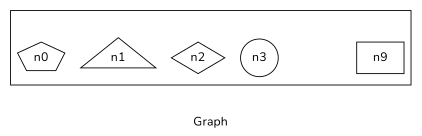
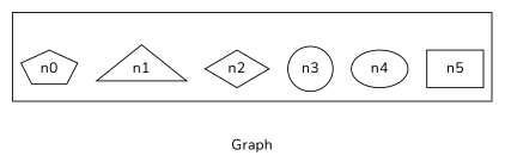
  digraph {
    fillcolor="yellow:blue"
    fontcolor=black
    gradient=linear
    gradientangle=60
    label="Graph"
    fontname=Nunito
    node [gradient=linear fontname=Nunito]
-   n5 [fillcolor="antiquewhite:aquamarine" shape=box label=n9]
+   n5 [fillcolor="antiquewhite:aquamarine" shape=box]
+   n4 [fillcolor="bisque4:blue2" shape=ellipse]
    n3 [fillcolor="cadetblue1:chocolate1" shape=circle]
    n2 [fillcolor="crimson:cyan4" shape=diamond]
    n1 [fillcolor="deepskyblue2:firebrick" shape=triangle]
    n0 [fillcolor="gray24:gray88" shape=pentagon]
    subgraph cluster_1 {
      fillcolor="green:magenta"
      fontcolor=white
      gradientangle=0
      label=Cluster
      n5
+     n4
      n3
      n2
      n1
      n0
    }
  }
